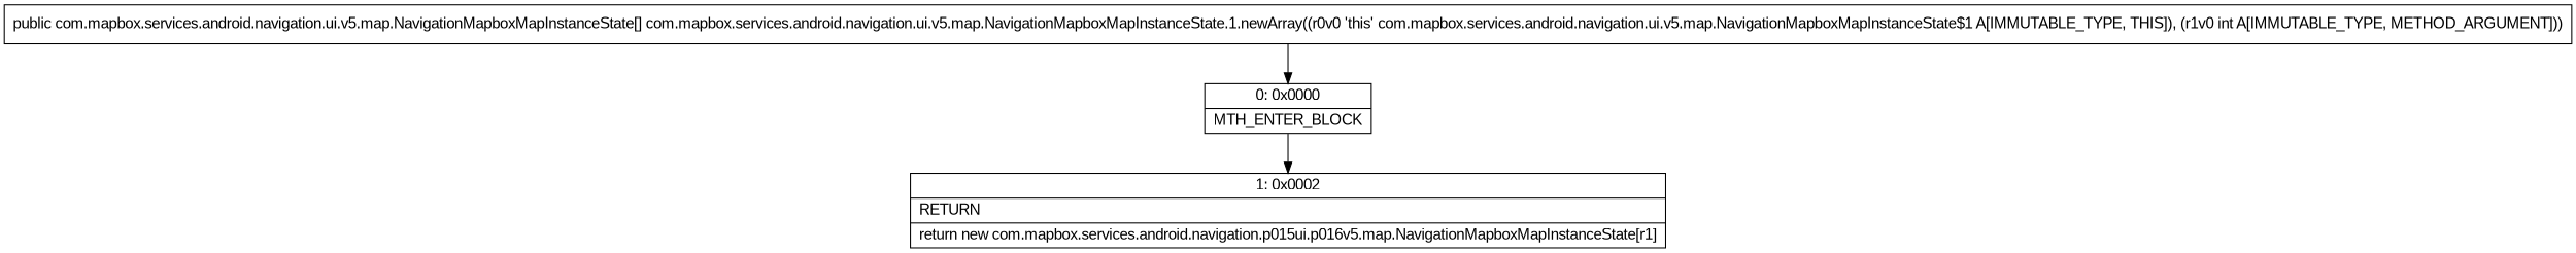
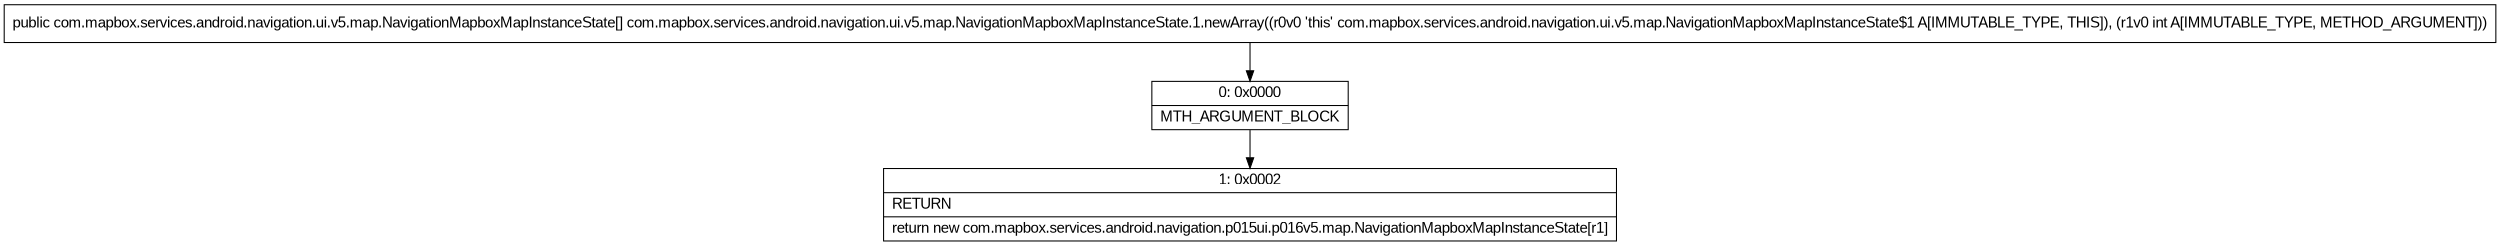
  digraph {
    fontname="Liberation Sans"
    node [shape=record fontname="Liberation Sans"]
    edge [fontname="Liberation Sans"]
-   n1 [label="{0\:\ 0x0000|MTH_ENTER_BLOCK\l}"]
+   n1 [label="{0\:\ 0x0000|MTH_ARGUMENT_BLOCK\l}"]
    n2 [label="{1\:\ 0x0002|RETURN\l|return new com.mapbox.services.android.navigation.p015ui.p016v5.map.NavigationMapboxMapInstanceState[r1]\l}"]
    n3 [label="{public com.mapbox.services.android.navigation.ui.v5.map.NavigationMapboxMapInstanceState[] com.mapbox.services.android.navigation.ui.v5.map.NavigationMapboxMapInstanceState.1.newArray((r0v0 'this' com.mapbox.services.android.navigation.ui.v5.map.NavigationMapboxMapInstanceState$1 A[IMMUTABLE_TYPE, THIS]), (r1v0 int A[IMMUTABLE_TYPE, METHOD_ARGUMENT])) }"]
    n1 -> n2
    n3 -> n1
  }
